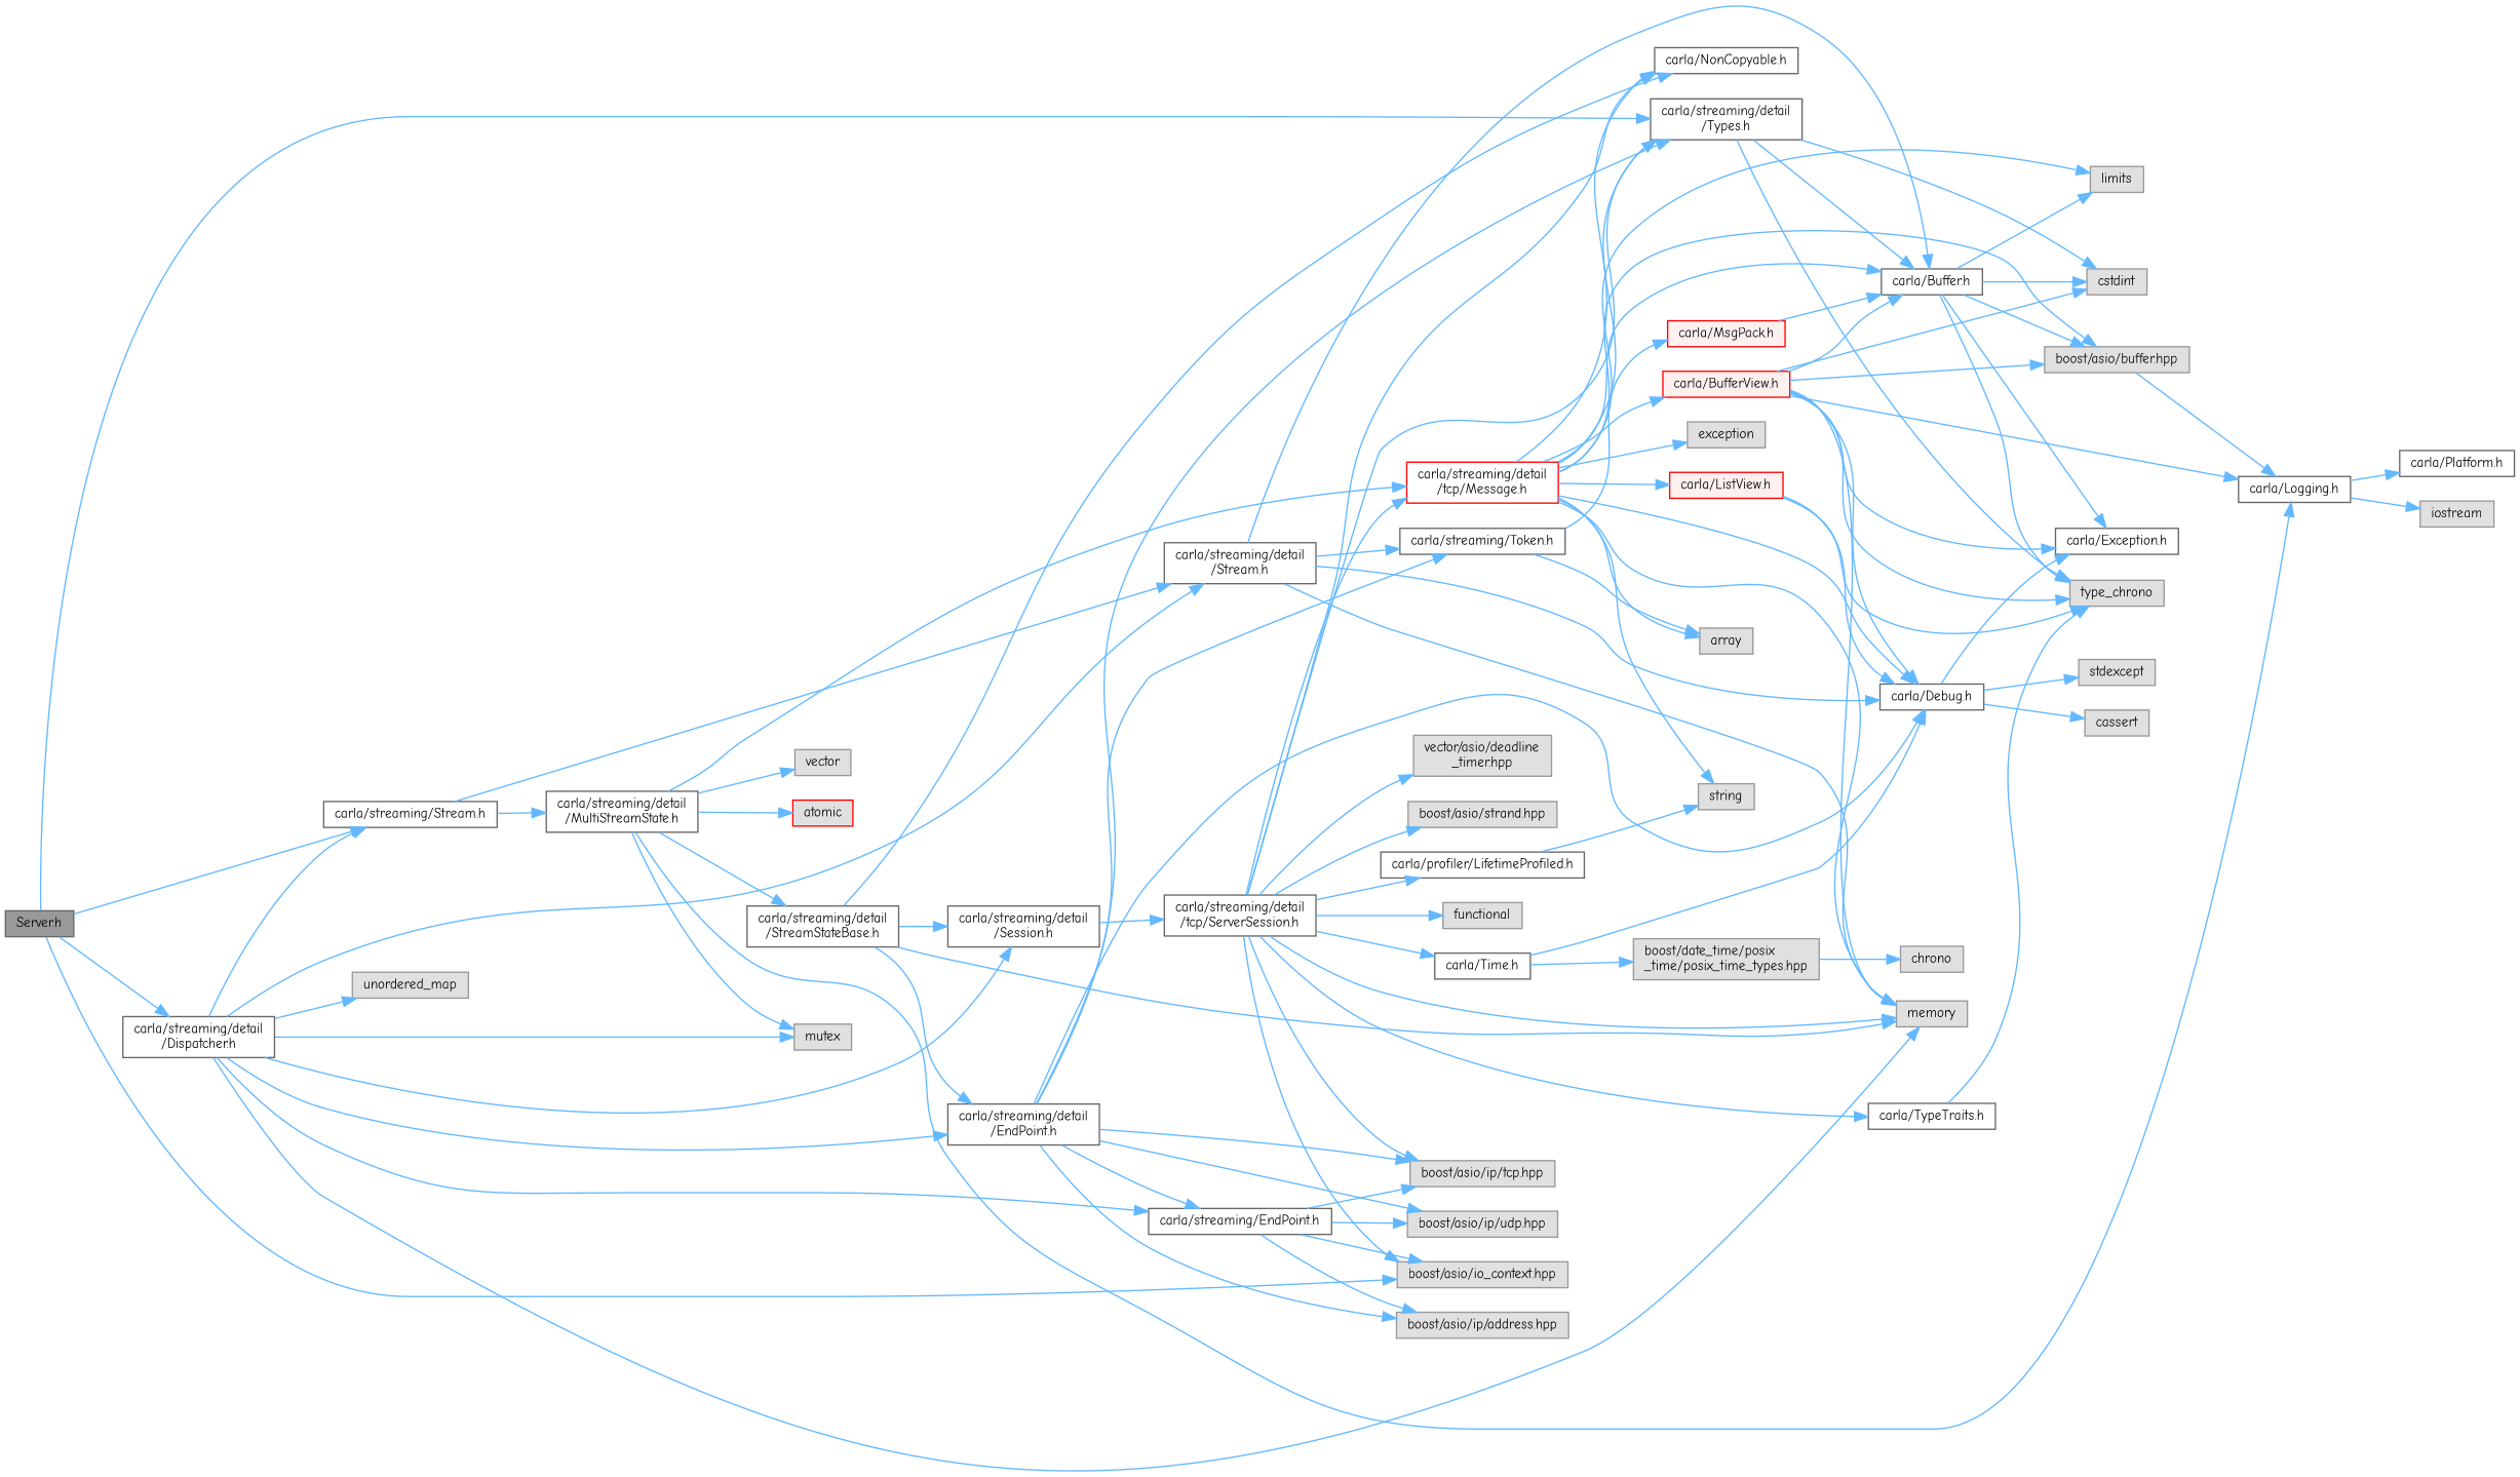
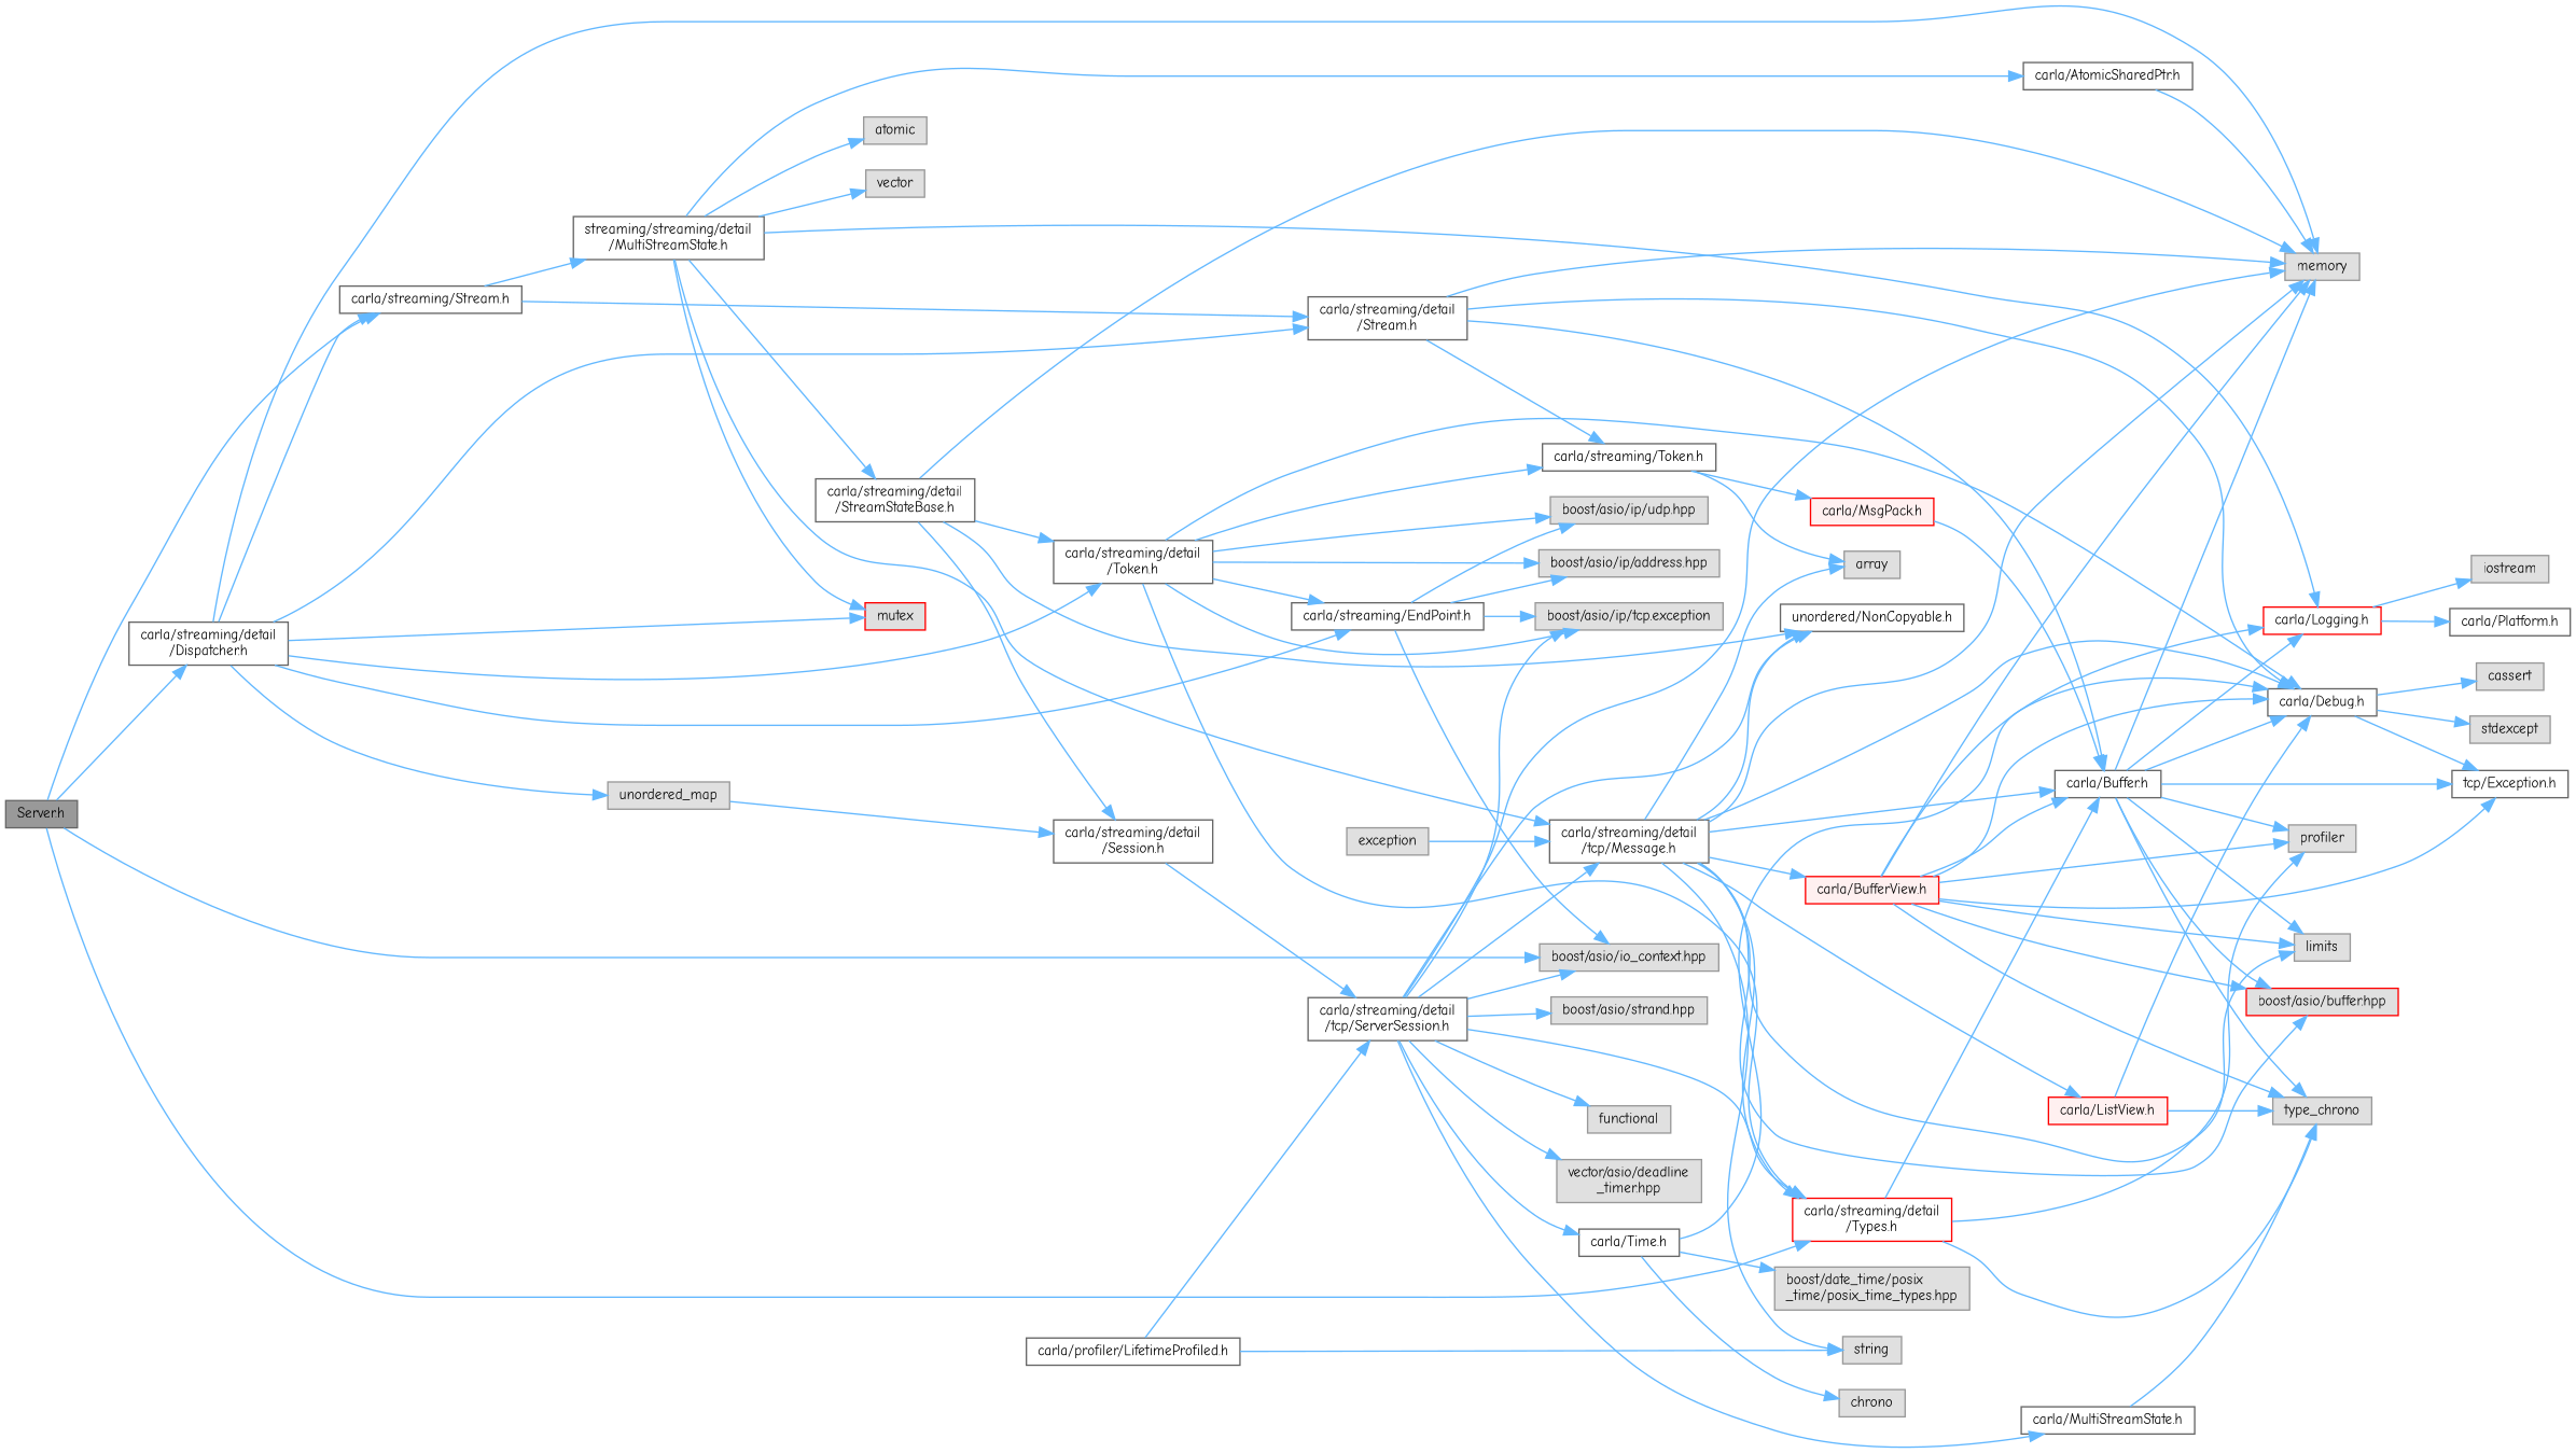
  digraph {
    fontname="Comic Neue"
    rankdir=LR
    node [color=grey60 fillcolor="#E0E0E0" fontname="Comic Neue" fontsize=10 shape=box style=filled]
    edge [color=steelblue1 fontname="Comic Neue" fontsize=10 labelfontname=Helvetica labelfontsize=10 style=solid]
    n1 [color=gray40 fillcolor=grey60 fontcolor=black height=0.2 label="Server.h" width=0.4]
    n2 [color=grey40 fillcolor=white height=0.2 label="carla/streaming/detail\l/Dispatcher.h" width=0.4]
    n3 [height=0.2 label="boost/asio/io_context.hpp" width=0.4]
    n4 [color=grey40 fillcolor=white height=0.2 label="carla/streaming/Stream.h" width=0.4]
-   n5 [color=grey40 fillcolor=white height=0.2 label="carla/streaming/detail\l/Types.h" width=0.4]
+   n5 [color=red fillcolor=white height=0.2 label="carla/streaming/detail\l/Types.h" width=0.4]
    n6 [color=grey40 fillcolor=white height=0.2 label="carla/streaming/EndPoint.h" width=0.4]
    n7 [height=0.2 label=memory width=0.4]
    n8 [color=grey40 fillcolor=white height=0.2 label="carla/streaming/detail\l/Session.h" width=0.4]
-   n9 [color=grey40 fillcolor=white height=0.2 label="carla/streaming/detail\l/EndPoint.h" width=0.4]
-   n10 [height=0.2 label=mutex width=0.4]
+   n9 [color=grey40 fillcolor=white height=0.2 label="carla/streaming/detail\l/Token.h" width=0.4]
+   n10 [color=red height=0.2 label=mutex width=0.4]
    n11 [color=grey40 fillcolor=white height=0.2 label="carla/streaming/detail\l/Stream.h" width=0.4]
    n12 [height=0.2 label=unordered_map width=0.4]
-   n13 [color=grey40 fillcolor=white height=0.2 label="carla/streaming/detail\l/MultiStreamState.h" width=0.4]
+   n13 [color=grey40 fillcolor=white height=0.2 label="streaming/streaming/detail\l/MultiStreamState.h" width=0.4]
    n14 [height=0.2 label=type_chrono width=0.4]
    n15 [color=grey40 fillcolor=white height=0.2 label="carla/Buffer.h" width=0.4]
-   n16 [height=0.2 label=cstdint width=0.4]
+   n16 [height=0.2 label=profiler width=0.4]
    n17 [height=0.2 label="boost/asio/ip/address.hpp" width=0.4]
-   n18 [height=0.2 label="boost/asio/ip/tcp.hpp" width=0.4]
+   n18 [height=0.2 label="boost/asio/ip/tcp.exception" width=0.4]
    n19 [height=0.2 label="boost/asio/ip/udp.hpp" width=0.4]
    n20 [color=grey40 fillcolor=white height=0.2 label="carla/streaming/detail\l/tcp/ServerSession.h" width=0.4]
    n21 [color=grey40 fillcolor=white height=0.2 label="carla/Debug.h" width=0.4]
    n22 [color=grey40 fillcolor=white height=0.2 label="carla/streaming/Token.h" width=0.4]
-   n24 [color=grey40 fillcolor=white height=0.2 label="carla/Logging.h" width=0.4]
+   n23 [color=grey40 fillcolor=white height=0.2 label="carla/AtomicSharedPtr.h" width=0.4]
+   n24 [color=red fillcolor=white height=0.2 label="carla/Logging.h" width=0.4]
    n25 [color=grey40 fillcolor=white height=0.2 label="carla/streaming/detail\l/StreamStateBase.h" width=0.4]
-   n26 [color=red fillcolor=white height=0.2 label="carla/streaming/detail\l/tcp/Message.h" width=0.4]
+   n26 [color=grey40 fillcolor=white height=0.2 label="carla/streaming/detail\l/tcp/Message.h" width=0.4]
    n27 [height=0.2 label=vector width=0.4]
-   n28 [color=red height=0.2 label=atomic width=0.4]
+   n28 [height=0.2 label=atomic width=0.4]
    n29 [color=grey40 fillcolor=white height=0.2 label="carla/Platform.h" width=0.4]
    n30 [height=0.2 label=iostream width=0.4]
-   n31 [color=grey40 fillcolor=white height=0.2 label="carla/NonCopyable.h" width=0.4]
+   n31 [color=grey40 fillcolor=white height=0.2 label="unordered/NonCopyable.h" width=0.4]
    n32 [height=0.2 label=string width=0.4]
-   n33 [height=0.2 label="boost/asio/buffer.hpp" width=0.4]
+   n33 [color=red height=0.2 label="boost/asio/buffer.hpp" width=0.4]
    n34 [height=0.2 label=limits width=0.4]
    n35 [color=red fillcolor="#FFF0F0" height=0.2 label="carla/ListView.h" width=0.4]
    n36 [color=red fillcolor="#FFF0F0" height=0.2 label="carla/BufferView.h" width=0.4]
    n37 [height=0.2 label=array width=0.4]
    n38 [height=0.2 label=exception width=0.4]
    n39 [color=grey40 fillcolor=white height=0.2 label="carla/Time.h" width=0.4]
-   n40 [color=grey40 fillcolor=white height=0.2 label="carla/TypeTraits.h" width=0.4]
+   n40 [color=grey40 fillcolor=white height=0.2 label="carla/MultiStreamState.h" width=0.4]
    n41 [color=grey40 fillcolor=white height=0.2 label="carla/profiler/LifetimeProfiled.h" width=0.4]
    n42 [height=0.2 label="vector/asio/deadline\l_timer.hpp" width=0.4]
    n43 [height=0.2 label="boost/asio/strand.hpp" width=0.4]
    n44 [height=0.2 label=functional width=0.4]
    n45 [height=0.2 label="boost/date_time/posix\l_time/posix_time_types.hpp" width=0.4]
    n46 [height=0.2 label=chrono width=0.4]
-   n47 [color=grey40 fillcolor=white height=0.2 label="carla/Exception.h" width=0.4]
+   n47 [color=grey40 fillcolor=white height=0.2 label="tcp/Exception.h" width=0.4]
    n48 [height=0.2 label=stdexcept width=0.4]
    n49 [height=0.2 label=cassert width=0.4]
    n50 [color=red fillcolor="#FFF0F0" height=0.2 label="carla/MsgPack.h" width=0.4]
    n1 -> n2
    n1 -> n3
    n1 -> n4
    n1 -> n5
    n2 -> n4
    n2 -> n6
    n2 -> n7
-   n2 -> n8
+   n12 -> n8
    n2 -> n9
    n2 -> n10
    n2 -> n11
    n2 -> n12
    n4 -> n11
    n4 -> n13
    n5 -> n14
    n5 -> n15
    n5 -> n16
    n6 -> n3
    n6 -> n17
    n6 -> n18
    n6 -> n19
    n8 -> n20
    n9 -> n5
    n9 -> n6
    n9 -> n17
    n9 -> n18
    n9 -> n19
    n9 -> n21
    n9 -> n22
    n11 -> n7
    n11 -> n15
    n11 -> n21
    n11 -> n22
    n13 -> n10
+   n13 -> n23
    n13 -> n24
    n13 -> n25
    n13 -> n26
    n13 -> n27
    n13 -> n28
+   n15 -> n7
    n15 -> n14
    n15 -> n16
-   n33 -> n24
+   n15 -> n21
+   n15 -> n24
    n15 -> n33
    n15 -> n34
    n15 -> n47
    n20 -> n3
    n20 -> n5
    n20 -> n7
    n20 -> n18
    n20 -> n26
    n20 -> n31
    n20 -> n39
    n20 -> n40
-   n20 -> n41
+   n41 -> n20
    n20 -> n42
    n20 -> n43
    n20 -> n44
    n21 -> n47
    n21 -> n48
    n21 -> n49
    n22 -> n37
    n22 -> n50
+   n23 -> n7
    n24 -> n29
    n24 -> n30
    n25 -> n7
    n25 -> n8
    n25 -> n9
    n25 -> n31
    n26 -> n5
    n26 -> n7
    n26 -> n15
    n26 -> n21
    n26 -> n31
    n26 -> n32
    n26 -> n33
    n26 -> n34
    n26 -> n35
    n26 -> n36
    n26 -> n37
-   n26 -> n38
+   n38 -> n26
    n35 -> n14
    n35 -> n21
    n36 -> n7
    n36 -> n14
    n36 -> n15
    n36 -> n16
    n36 -> n21
    n36 -> n24
    n36 -> n33
+   n36 -> n34
    n36 -> n47
    n39 -> n21
    n39 -> n45
-   n45 -> n46
+   n39 -> n46
    n40 -> n14
    n41 -> n32
    n50 -> n15
  }
